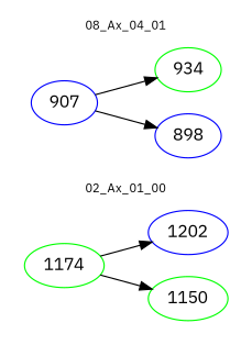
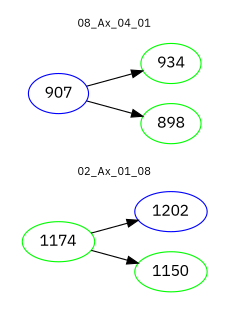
  digraph {
    fontname="IBM Plex Sans"
    rankdir=LR
    node [color=green fontname="IBM Plex Sans"]
    edge [color=black fontname="IBM Plex Sans"]
    n1 [label=1174]
    n2 [label=1150]
    n3 [color=blue label=1202]
    n4 [color=blue label=907]
-   n5 [color=blue label=898]
+   n5 [label=898]
    n6 [label=934]
    subgraph cluster_1 {
      color=white
      fontsize=10
-     label="02_Ax_01_00"
+     label="02_Ax_01_08"
      n1
      n2
      n3
    }
    subgraph cluster_2 {
      color=white
      fontsize=10
      label="08_Ax_04_01"
      n4
      n5
      n6
    }
    n1 -> n2
    n1 -> n3
    n4 -> n5
    n4 -> n6
  }
